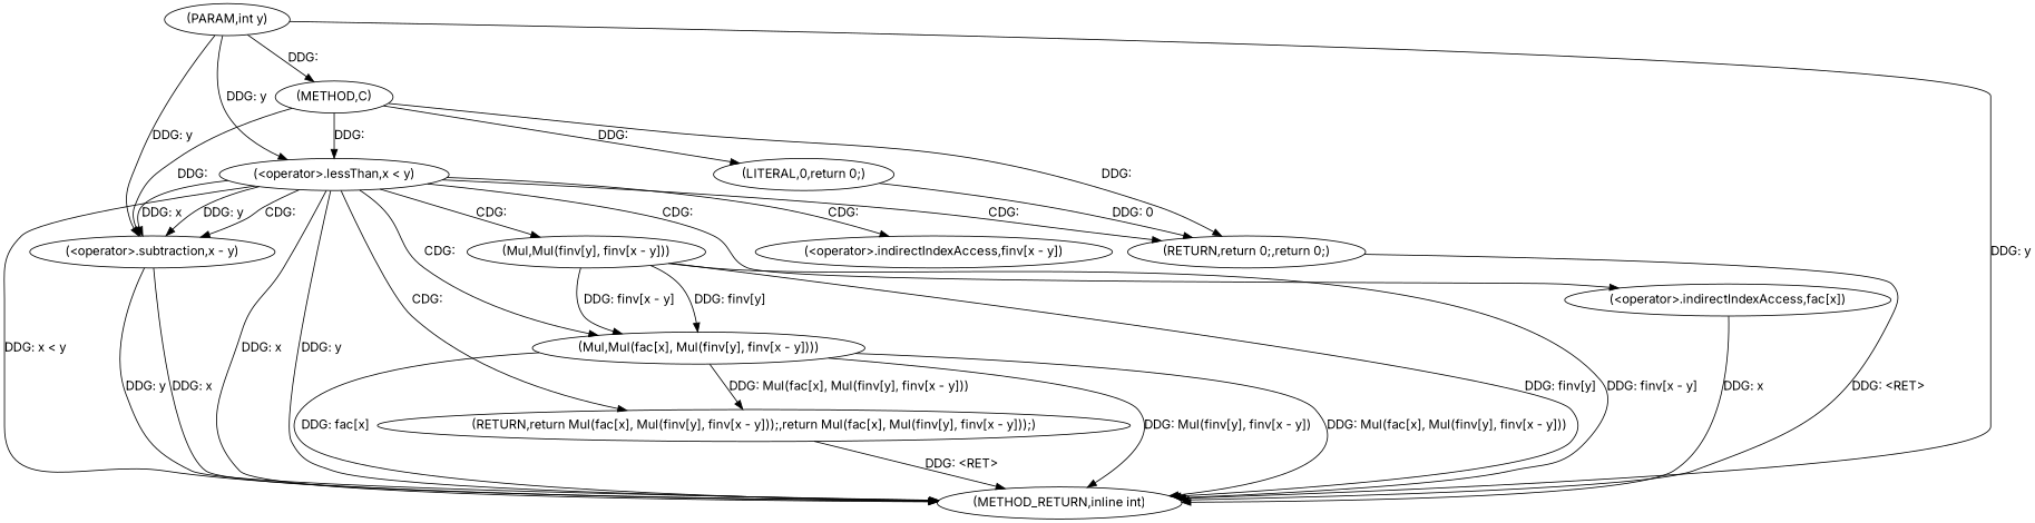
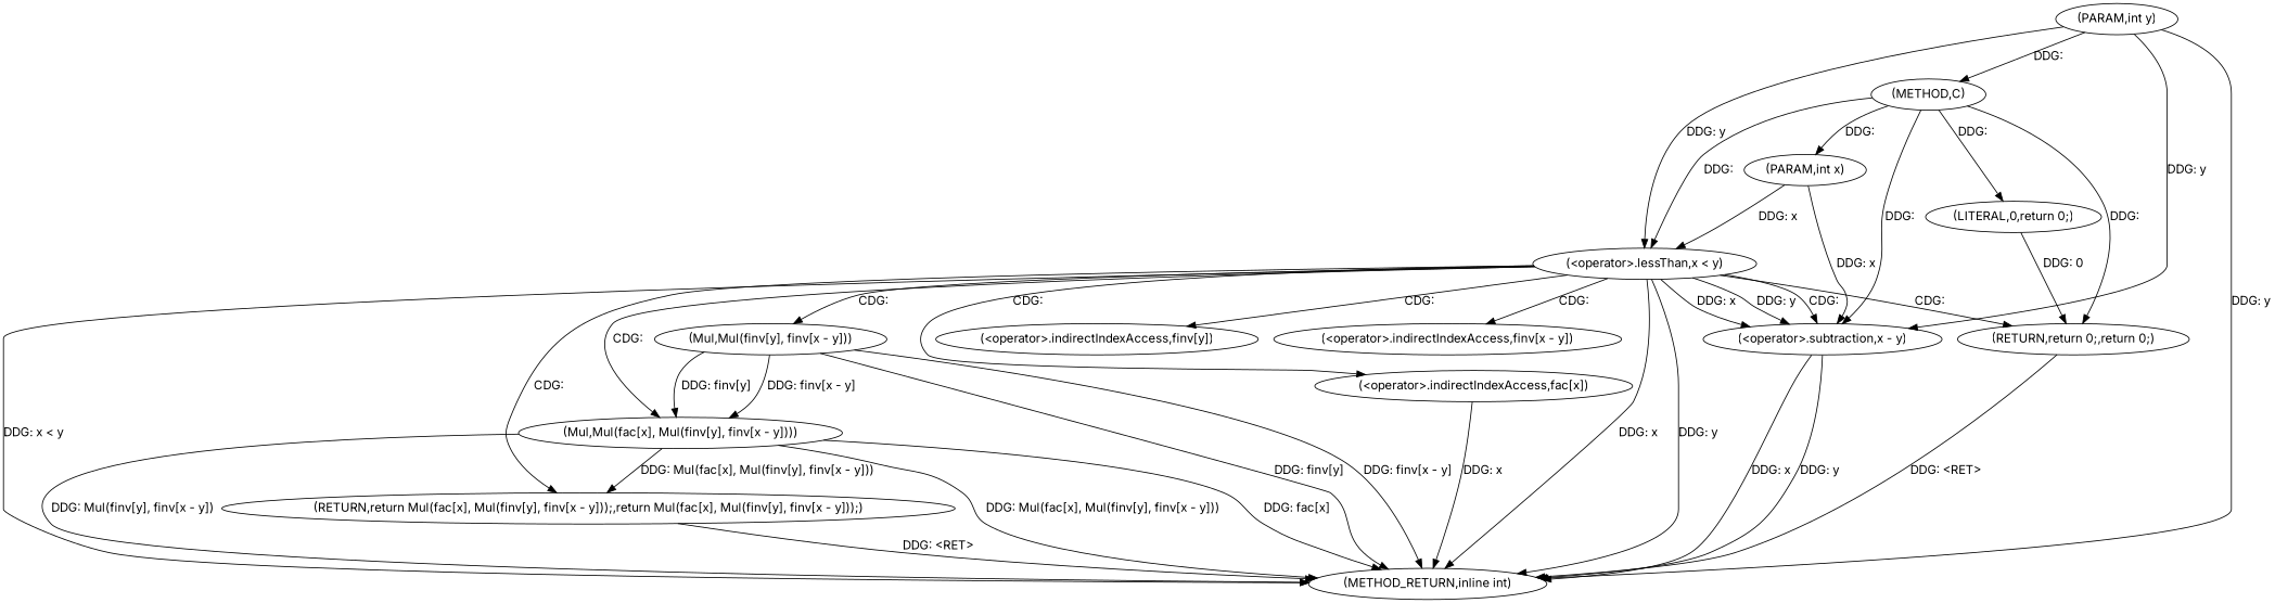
  digraph {
    fontname=Inter
    node [fontname=Inter]
    edge [fontname=Inter]
    n1 [label="(METHOD,C)"]
+   n2 [label="(PARAM,int x)"]
    n3 [label="(<operator>.lessThan,x < y)"]
    n4 [label="(RETURN,return 0;,return 0;)"]
    n5 [label="(LITERAL,0,return 0;)"]
    n6 [label="(<operator>.subtraction,x - y)"]
    n7 [label="(PARAM,int y)"]
    n8 [label="(METHOD_RETURN,inline int)"]
    n9 [label="(RETURN,return Mul(fac[x], Mul(finv[y], finv[x - y]));,return Mul(fac[x], Mul(finv[y], finv[x - y]));)"]
    n10 [label="(Mul,Mul(fac[x], Mul(finv[y], finv[x - y])))"]
    n11 [label="(Mul,Mul(finv[y], finv[x - y]))"]
    n12 [label="(<operator>.indirectIndexAccess,fac[x])"]
+   n13 [label="(<operator>.indirectIndexAccess,finv[y])"]
    n14 [label="(<operator>.indirectIndexAccess,finv[x - y])"]
+   n1 -> n2 [label="DDG: "]
    n1 -> n3 [label="DDG: "]
    n1 -> n4 [label="DDG: "]
    n1 -> n5 [label="DDG: "]
    n1 -> n6 [label="DDG: "]
+   n2 -> n3 [label="DDG: x"]
+   n2 -> n6 [label="DDG: x"]
    n3 -> n4 [label="CDG: "]
    n3 -> n6 [label="DDG: x"]
    n3 -> n6 [label="DDG: y"]
    n3 -> n6 [label="CDG: "]
    n3 -> n8 [label="DDG: x"]
    n3 -> n8 [label="DDG: y"]
    n3 -> n8 [label="DDG: x < y"]
    n3 -> n9 [label="CDG: "]
    n3 -> n10 [label="CDG: "]
    n3 -> n11 [label="CDG: "]
    n3 -> n12 [label="CDG: "]
+   n3 -> n13 [label="CDG: "]
    n3 -> n14 [label="CDG: "]
    n4 -> n8 [label="DDG: <RET>"]
    n5 -> n4 [label="DDG: 0"]
    n6 -> n8 [label="DDG: x"]
    n6 -> n8 [label="DDG: y"]
    n7 -> n1 [label="DDG: "]
    n7 -> n3 [label="DDG: y"]
    n7 -> n6 [label="DDG: y"]
    n7 -> n8 [label="DDG: y"]
    n9 -> n8 [label="DDG: <RET>"]
    n10 -> n8 [label="DDG: fac[x]"]
    n10 -> n8 [label="DDG: Mul(finv[y], finv[x - y])"]
    n10 -> n8 [label="DDG: Mul(fac[x], Mul(finv[y], finv[x - y]))"]
    n10 -> n9 [label="DDG: Mul(fac[x], Mul(finv[y], finv[x - y]))"]
    n11 -> n8 [label="DDG: finv[y]"]
    n11 -> n8 [label="DDG: finv[x - y]"]
    n11 -> n10 [label="DDG: finv[y]"]
    n11 -> n10 [label="DDG: finv[x - y]"]
    n12 -> n8 [label="DDG: x"]
  }
